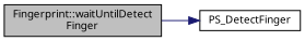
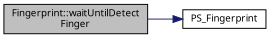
  digraph {
    rankdir=LR
    fontname="Noto Sans"
    node [color=black fontname="Noto Sans" fontsize=10 shape=record style=filled]
    n1 [fillcolor=grey75 fontcolor=black height=0.2 label="Fingerprint::waitUntilDetect\lFinger" width=0.4]
-   n2 [fillcolor=white height=0.2 label=PS_DetectFinger width=0.4]
+   n2 [fillcolor=white height=0.2 label=PS_Fingerprint width=0.4]
    n1 -> n2 [color=midnightblue fontname="Noto Sans" fontsize=10 labelfontname=Helvetica labelfontsize=10 style=solid]
  }
